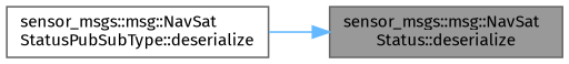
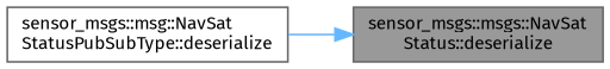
  digraph {
    rankdir=RL
    fontname="Fira Sans"
    node [fontname="Fira Sans" fontsize=10 shape=box style=filled]
-   n1 [color=gray40 fillcolor=grey60 fontcolor=black height=0.2 label="sensor_msgs::msg::NavSat\lStatus::deserialize" width=0.4]
+   n1 [color=gray40 fillcolor=grey60 fontcolor=black height=0.2 label="sensor_msgs::msgs::NavSat\lStatus::deserialize" width=0.4]
    n2 [color=grey40 fillcolor=white height=0.2 label="sensor_msgs::msg::NavSat\lStatusPubSubType::deserialize" width=0.4]
    n1 -> n2 [color=steelblue1 dir=back fontname="Fira Sans" fontsize=10 labelfontname=Helvetica labelfontsize=10 style=solid]
  }
